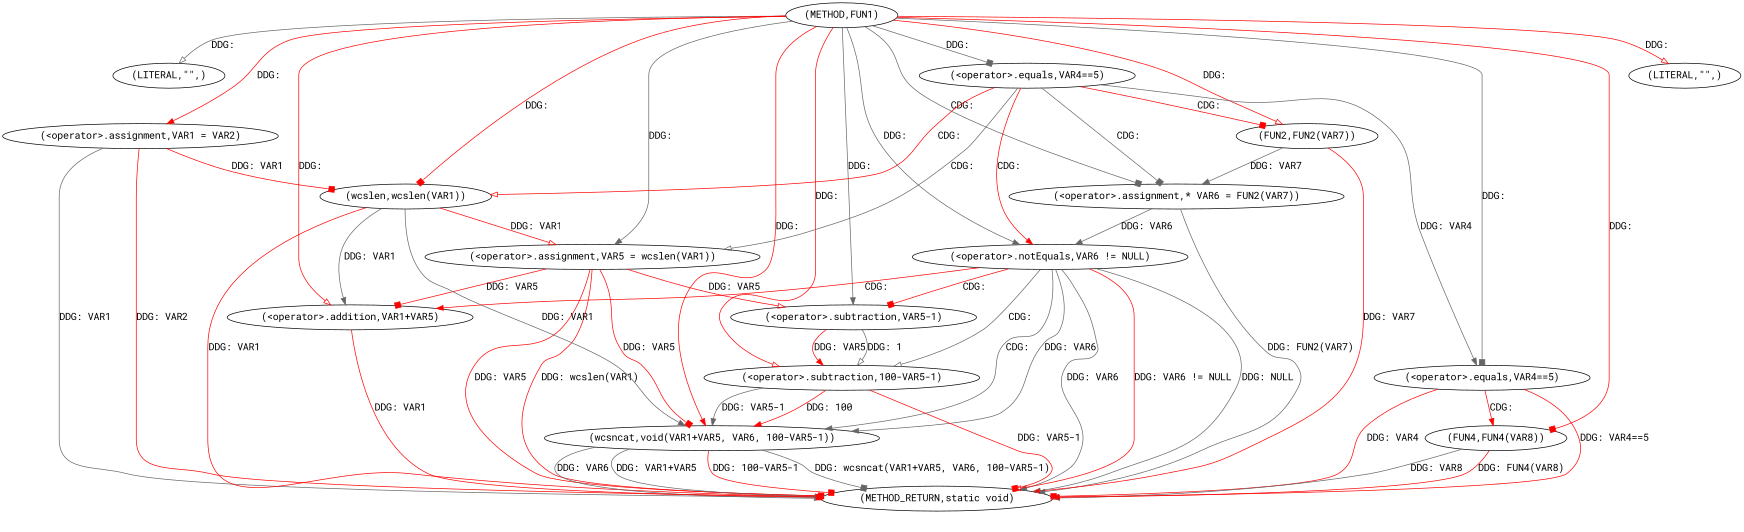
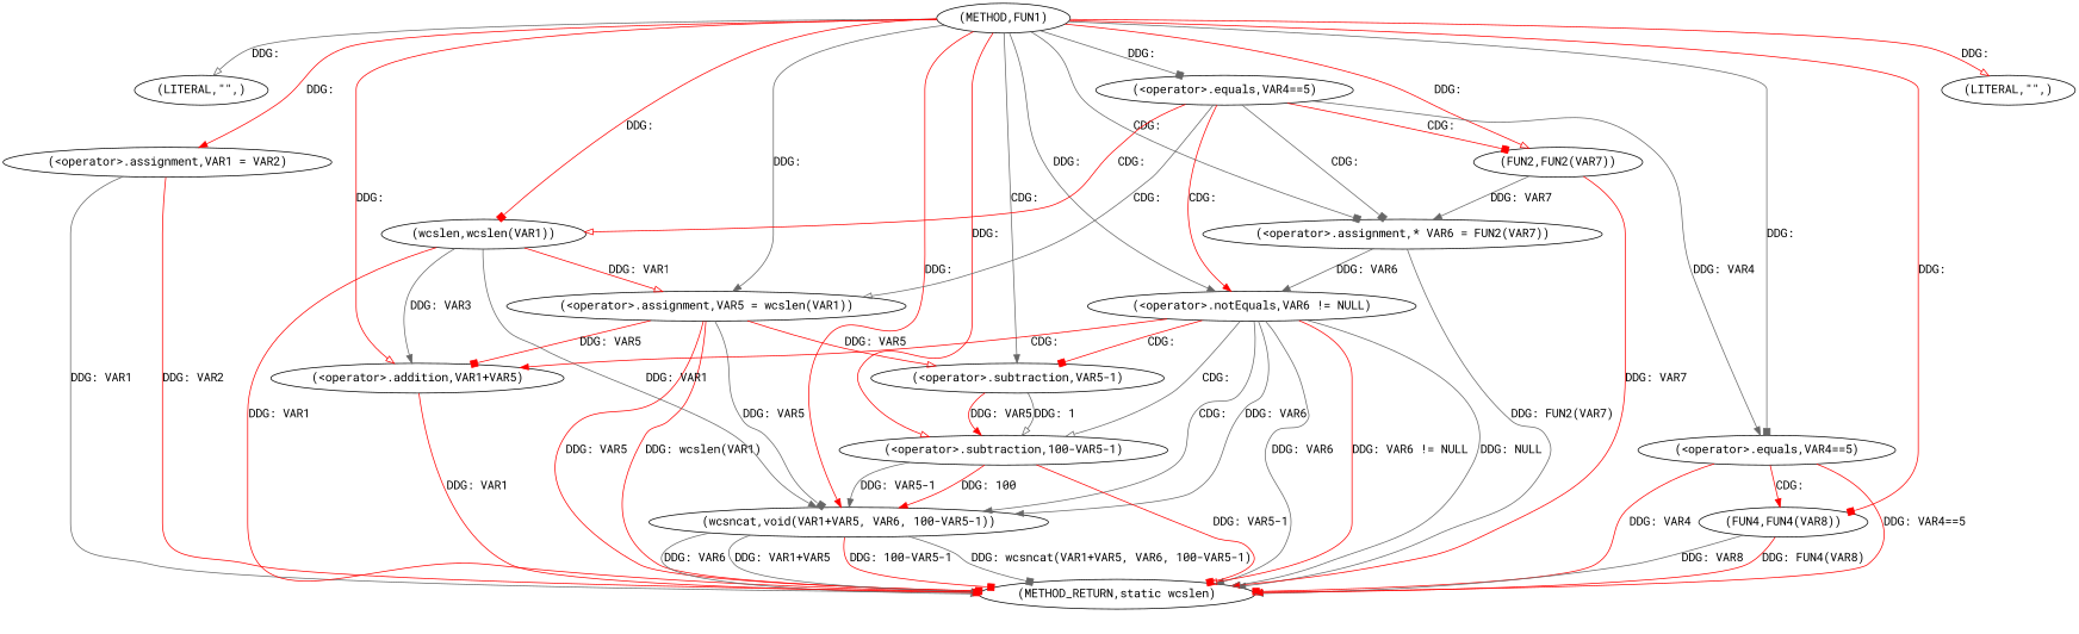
  digraph {
    fontname="Roboto Mono"
    node [fontname="Roboto Mono"]
    edge [arrowhead=normal color=red fontname="Roboto Mono"]
    n1 [label="(METHOD,FUN1)"]
    n2 [label="(LITERAL,\"\",)"]
    n3 [label="(<operator>.assignment,VAR1 = VAR2)"]
    n4 [label="(<operator>.equals,VAR4==5)"]
    n5 [label="(<operator>.assignment,VAR5 = wcslen(VAR1))"]
    n6 [label="(wcslen,wcslen(VAR1))"]
    n7 [label="(<operator>.assignment,* VAR6 = FUN2(VAR7))"]
    n8 [label="(FUN2,FUN2(VAR7))"]
    n9 [label="(<operator>.notEquals,VAR6 != NULL)"]
    n10 [label="(wcsncat,void(VAR1+VAR5, VAR6, 100-VAR5-1))"]
    n11 [label="(<operator>.addition,VAR1+VAR5)"]
    n12 [label="(<operator>.subtraction,100-VAR5-1)"]
    n13 [label="(<operator>.subtraction,VAR5-1)"]
    n14 [label="(<operator>.equals,VAR4==5)"]
    n15 [label="(LITERAL,\"\",)"]
    n16 [label="(FUN4,FUN4(VAR8))"]
-   n17 [label="(METHOD_RETURN,static void)"]
+   n17 [label="(METHOD_RETURN,static wcslen)"]
    n1 -> n2 [arrowhead=onormal color=gray40 label="DDG: "]
    n1 -> n3 [label="DDG: "]
    n1 -> n4 [arrowhead=box color=gray40 label="DDG: "]
    n1 -> n5 [color=gray40 label="DDG: "]
    n1 -> n6 [arrowhead=box label="DDG: "]
    n1 -> n7 [arrowhead=box color=gray40 label="CDG: "]
    n1 -> n8 [arrowhead=onormal label="DDG: "]
    n1 -> n9 [color=gray40 label="DDG: "]
    n1 -> n10 [label="DDG: "]
    n1 -> n11 [arrowhead=onormal label="DDG: "]
    n1 -> n12 [arrowhead=onormal label="DDG: "]
-   n1 -> n13 [color=gray40 label="DDG: "]
+   n1 -> n13 [color=gray40 label="CDG: "]
    n1 -> n14 [arrowhead=box color=gray40 label="DDG: "]
    n1 -> n15 [arrowhead=onormal label="DDG: "]
    n1 -> n16 [arrowhead=box label="DDG: "]
-   n3 -> n6 [arrowhead=box label="DDG: VAR1"]
    n3 -> n17 [arrowhead=onormal color=gray40 label="DDG: VAR1"]
    n3 -> n17 [label="DDG: VAR2"]
    n4 -> n5 [arrowhead=onormal color=gray40 label="CDG: "]
    n4 -> n6 [arrowhead=onormal label="CDG: "]
    n4 -> n7 [arrowhead=box color=gray40 label="CDG: "]
    n4 -> n8 [arrowhead=box label="CDG: "]
    n4 -> n9 [label="CDG: "]
    n4 -> n14 [color=gray40 label="DDG: VAR4"]
-   n5 -> n10 [arrowhead=box label="DDG: VAR5"]
+   n5 -> n10 [arrowhead=box color=gray40 label="DDG: VAR5"]
    n5 -> n11 [arrowhead=box label="DDG: VAR5"]
    n5 -> n13 [arrowhead=onormal label="DDG: VAR5"]
    n5 -> n17 [arrowhead=box label="DDG: wcslen(VAR1)"]
    n5 -> n17 [arrowhead=box label="DDG: VAR5"]
    n6 -> n5 [arrowhead=onormal label="DDG: VAR1"]
    n6 -> n10 [color=gray40 label="DDG: VAR1"]
-   n6 -> n11 [color=gray40 label="DDG: VAR1"]
+   n6 -> n11 [color=gray40 label="DDG: VAR3"]
    n6 -> n17 [arrowhead=onormal label="DDG: VAR1"]
    n7 -> n9 [color=gray40 label="DDG: VAR6"]
    n7 -> n17 [color=gray40 label="DDG: FUN2(VAR7)"]
    n8 -> n7 [color=gray40 label="DDG: VAR7"]
    n8 -> n17 [label="DDG: VAR7"]
    n9 -> n10 [color=gray40 label="DDG: VAR6"]
    n9 -> n10 [color=gray40 label="CDG: "]
    n9 -> n11 [label="CDG: "]
    n9 -> n12 [arrowhead=onormal color=gray40 label="CDG: "]
    n9 -> n13 [arrowhead=box label="CDG: "]
    n9 -> n17 [color=gray40 label="DDG: VAR6"]
    n9 -> n17 [arrowhead=onormal label="DDG: VAR6 != NULL"]
    n9 -> n17 [arrowhead=onormal color=gray40 label="DDG: NULL"]
    n10 -> n17 [color=gray40 label="DDG: VAR1+VAR5"]
    n10 -> n17 [arrowhead=box label="DDG: 100-VAR5-1"]
    n10 -> n17 [arrowhead=box color=gray40 label="DDG: wcsncat(VAR1+VAR5, VAR6, 100-VAR5-1)"]
    n10 -> n17 [arrowhead=onormal color=gray40 label="DDG: VAR6"]
    n11 -> n17 [arrowhead=box label="DDG: VAR1"]
    n12 -> n10 [label="DDG: 100"]
    n12 -> n10 [color=gray40 label="DDG: VAR5-1"]
    n12 -> n17 [arrowhead=box label="DDG: VAR5-1"]
    n13 -> n12 [label="DDG: VAR5"]
    n13 -> n12 [arrowhead=onormal color=gray40 label="DDG: 1"]
    n14 -> n16 [label="CDG: "]
    n14 -> n17 [arrowhead=box label="DDG: VAR4"]
    n14 -> n17 [arrowhead=onormal label="DDG: VAR4==5"]
    n16 -> n17 [color=gray40 label="DDG: VAR8"]
    n16 -> n17 [label="DDG: FUN4(VAR8)"]
  }
